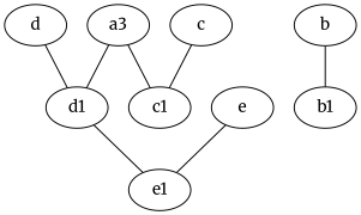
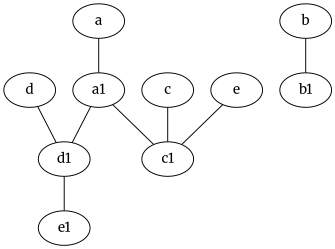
  graph {
    fontname=Merriweather
    node [fontname=Merriweather labelfontsize=50]
    edge [fontname=Merriweather]
-   a1 [label=a3]
+   a1
    d1
    c1
    e1
+   a
    d
    c
    b
    b1
    e
    a1 -- d1
    a1 -- c1
    d1 -- e1
+   a -- a1
    d -- d1
    c -- c1
    b -- b1
-   e -- e1
+   e -- c1
  }
